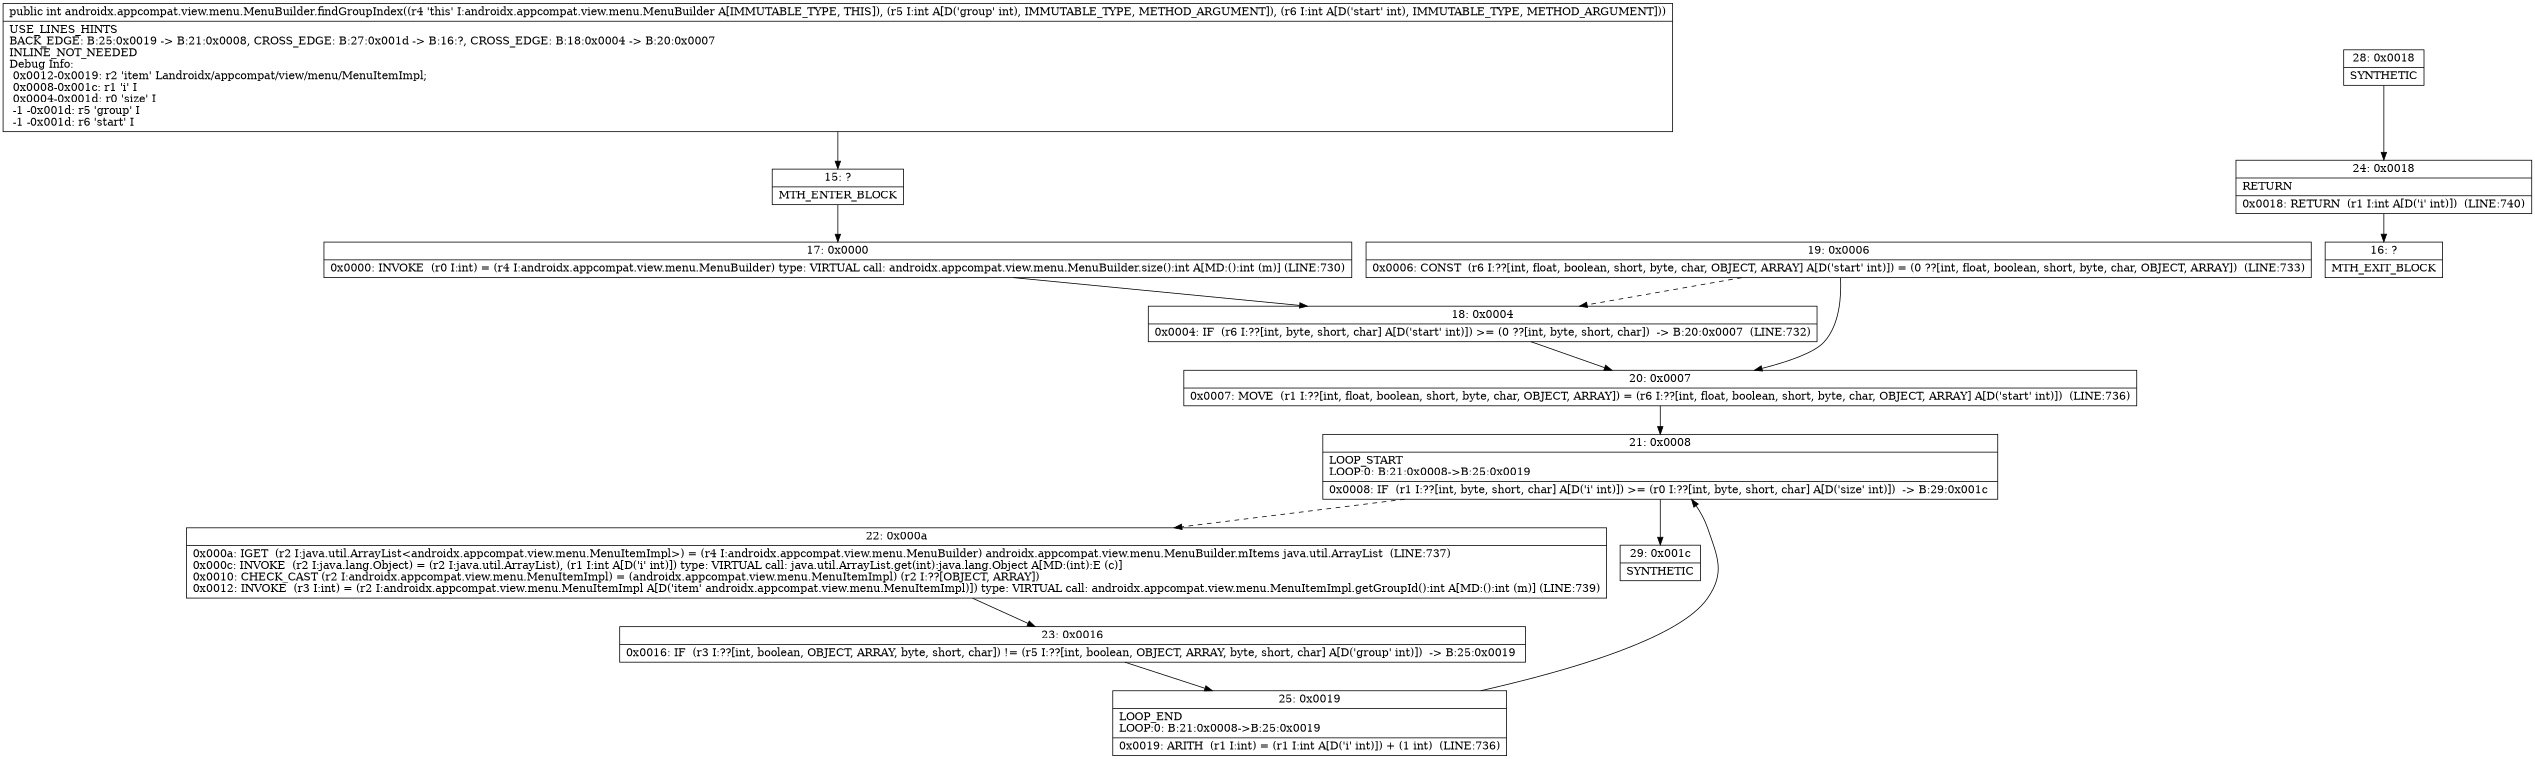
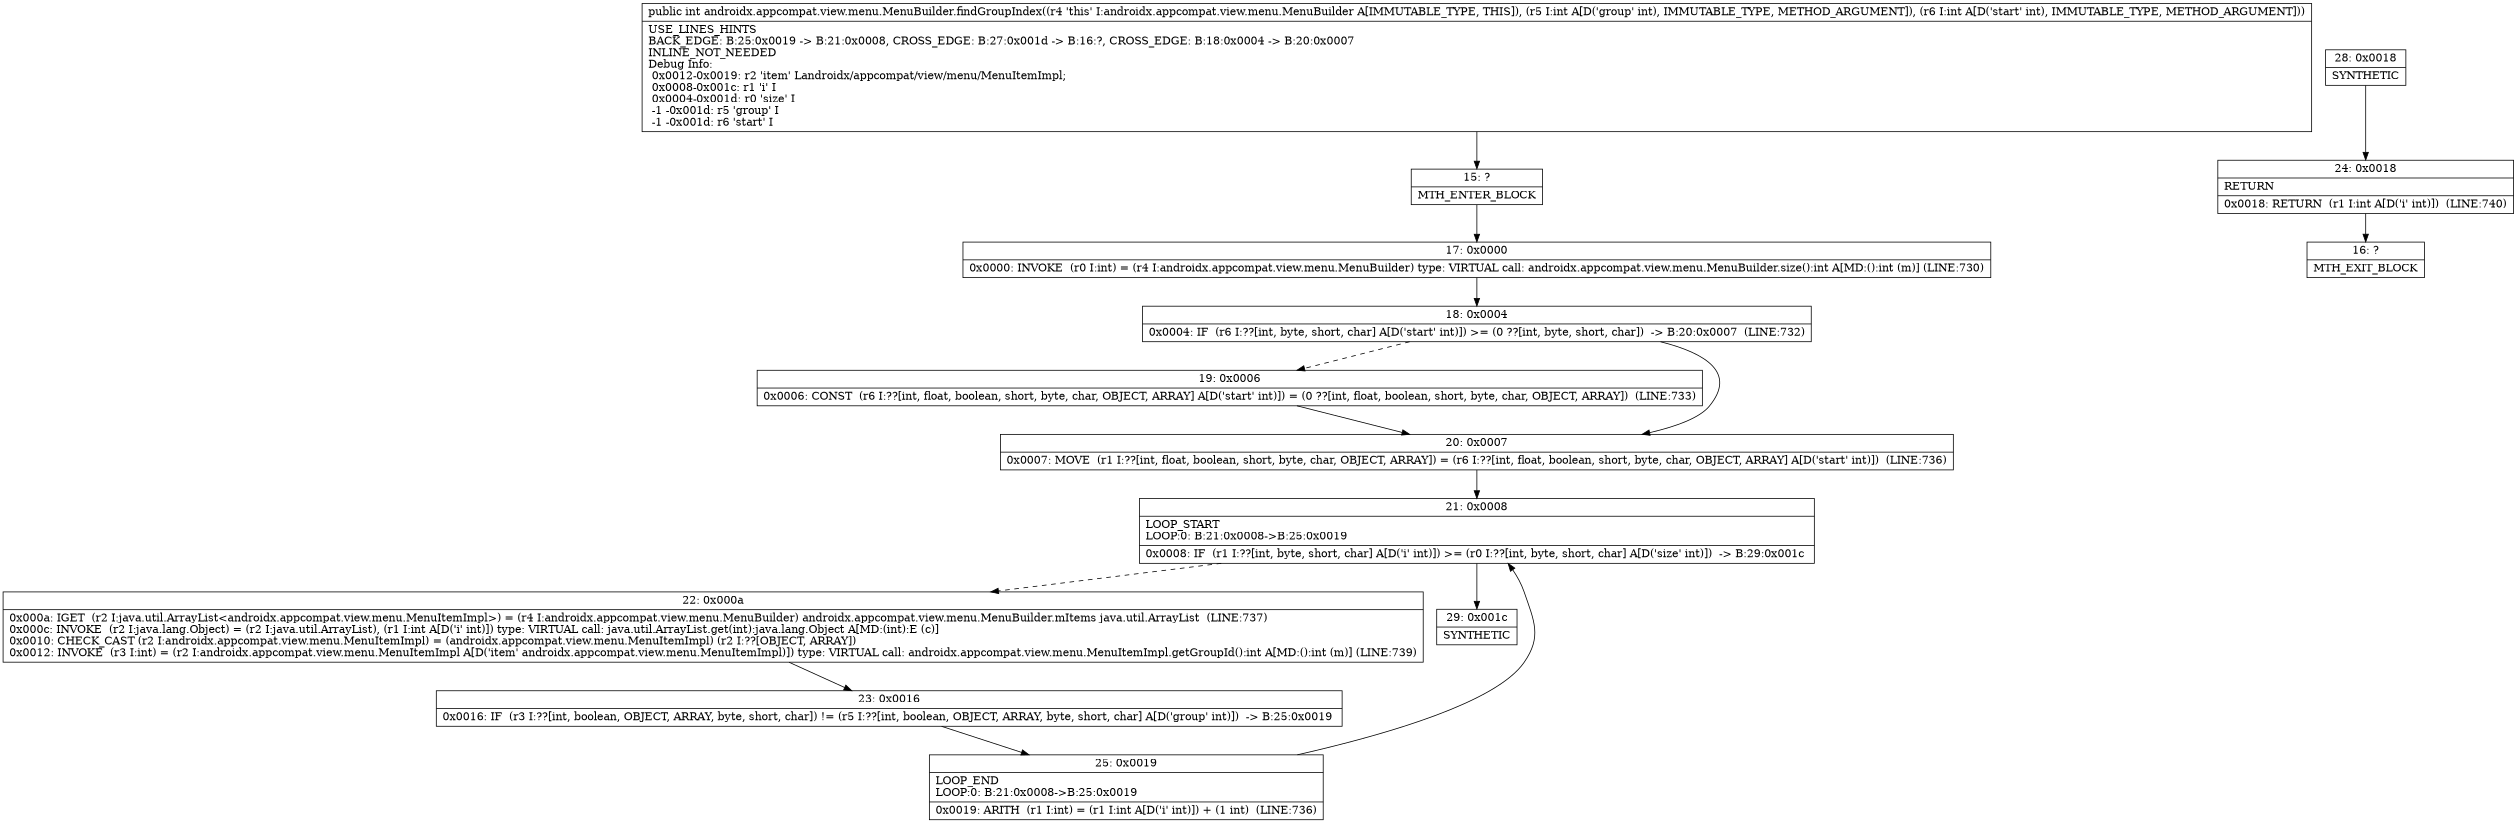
  digraph {
    node [shape=record]
    n1 [label="{15\:\ ?|MTH_ENTER_BLOCK\l}"]
    n2 [label="{17\:\ 0x0000|0x0000: INVOKE  (r0 I:int) = (r4 I:androidx.appcompat.view.menu.MenuBuilder) type: VIRTUAL call: androidx.appcompat.view.menu.MenuBuilder.size():int A[MD:():int (m)] (LINE:730)\l}"]
    n3 [label="{18\:\ 0x0004|0x0004: IF  (r6 I:??[int, byte, short, char] A[D('start' int)]) \>= (0 ??[int, byte, short, char])  \-\> B:20:0x0007  (LINE:732)\l}"]
    n4 [label="{19\:\ 0x0006|0x0006: CONST  (r6 I:??[int, float, boolean, short, byte, char, OBJECT, ARRAY] A[D('start' int)]) = (0 ??[int, float, boolean, short, byte, char, OBJECT, ARRAY])  (LINE:733)\l}"]
    n5 [label="{20\:\ 0x0007|0x0007: MOVE  (r1 I:??[int, float, boolean, short, byte, char, OBJECT, ARRAY]) = (r6 I:??[int, float, boolean, short, byte, char, OBJECT, ARRAY] A[D('start' int)])  (LINE:736)\l}"]
    n6 [label="{21\:\ 0x0008|LOOP_START\lLOOP:0: B:21:0x0008\-\>B:25:0x0019\l|0x0008: IF  (r1 I:??[int, byte, short, char] A[D('i' int)]) \>= (r0 I:??[int, byte, short, char] A[D('size' int)])  \-\> B:29:0x001c \l}"]
    n7 [label="{22\:\ 0x000a|0x000a: IGET  (r2 I:java.util.ArrayList\<androidx.appcompat.view.menu.MenuItemImpl\>) = (r4 I:androidx.appcompat.view.menu.MenuBuilder) androidx.appcompat.view.menu.MenuBuilder.mItems java.util.ArrayList  (LINE:737)\l0x000c: INVOKE  (r2 I:java.lang.Object) = (r2 I:java.util.ArrayList), (r1 I:int A[D('i' int)]) type: VIRTUAL call: java.util.ArrayList.get(int):java.lang.Object A[MD:(int):E (c)]\l0x0010: CHECK_CAST (r2 I:androidx.appcompat.view.menu.MenuItemImpl) = (androidx.appcompat.view.menu.MenuItemImpl) (r2 I:??[OBJECT, ARRAY]) \l0x0012: INVOKE  (r3 I:int) = (r2 I:androidx.appcompat.view.menu.MenuItemImpl A[D('item' androidx.appcompat.view.menu.MenuItemImpl)]) type: VIRTUAL call: androidx.appcompat.view.menu.MenuItemImpl.getGroupId():int A[MD:():int (m)] (LINE:739)\l}"]
    n8 [label="{29\:\ 0x001c|SYNTHETIC\l}"]
    n9 [label="{23\:\ 0x0016|0x0016: IF  (r3 I:??[int, boolean, OBJECT, ARRAY, byte, short, char]) != (r5 I:??[int, boolean, OBJECT, ARRAY, byte, short, char] A[D('group' int)])  \-\> B:25:0x0019 \l}"]
    n10 [label="{25\:\ 0x0019|LOOP_END\lLOOP:0: B:21:0x0008\-\>B:25:0x0019\l|0x0019: ARITH  (r1 I:int) = (r1 I:int A[D('i' int)]) + (1 int)  (LINE:736)\l}"]
    n11 [label="{28\:\ 0x0018|SYNTHETIC\l}"]
    n12 [label="{24\:\ 0x0018|RETURN\l|0x0018: RETURN  (r1 I:int A[D('i' int)])  (LINE:740)\l}"]
    n13 [label="{16\:\ ?|MTH_EXIT_BLOCK\l}"]
    n14 [label="{public int androidx.appcompat.view.menu.MenuBuilder.findGroupIndex((r4 'this' I:androidx.appcompat.view.menu.MenuBuilder A[IMMUTABLE_TYPE, THIS]), (r5 I:int A[D('group' int), IMMUTABLE_TYPE, METHOD_ARGUMENT]), (r6 I:int A[D('start' int), IMMUTABLE_TYPE, METHOD_ARGUMENT]))  | USE_LINES_HINTS\lBACK_EDGE: B:25:0x0019 \-\> B:21:0x0008, CROSS_EDGE: B:27:0x001d \-\> B:16:?, CROSS_EDGE: B:18:0x0004 \-\> B:20:0x0007\lINLINE_NOT_NEEDED\lDebug Info:\l  0x0012\-0x0019: r2 'item' Landroidx\/appcompat\/view\/menu\/MenuItemImpl;\l  0x0008\-0x001c: r1 'i' I\l  0x0004\-0x001d: r0 'size' I\l  \-1 \-0x001d: r5 'group' I\l  \-1 \-0x001d: r6 'start' I\l}"]
    n1 -> n2
    n2 -> n3
-   n4 -> n3 [style=dashed]
+   n3 -> n4 [style=dashed]
    n3 -> n5
    n4 -> n5
    n5 -> n6
    n6 -> n7 [style=dashed]
    n6 -> n8
    n7 -> n9
    n9 -> n10
    n10 -> n6
    n11 -> n12
    n12 -> n13
    n14 -> n1
  }
